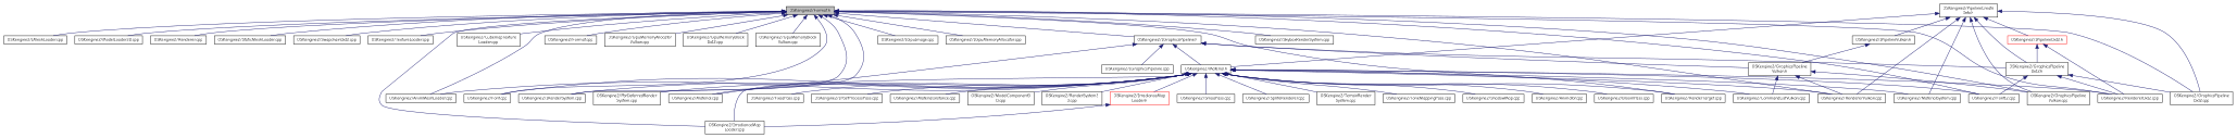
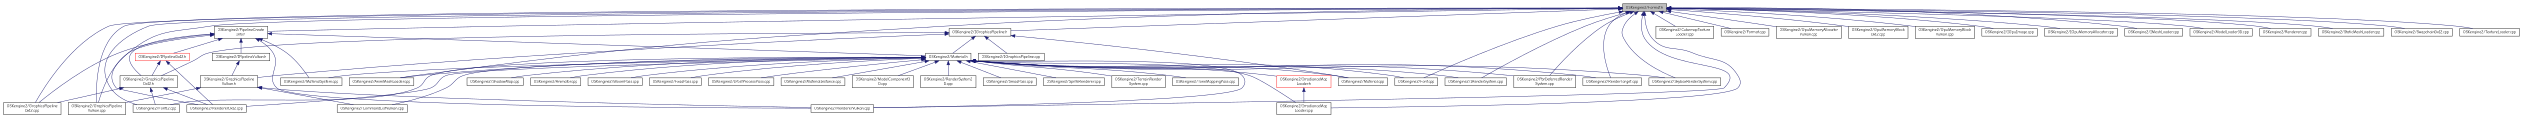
  digraph {
    fontname="Comic Neue"
    node [color=black fillcolor=white fontname="Comic Neue" fontsize=10 shape=record style=filled]
    edge [color=midnightblue dir=back fontname="Comic Neue" fontsize=10 labelfontname=Helvetica labelfontsize=10 style=solid]
    n1 [fillcolor=grey75 fontcolor=black height=0.2 label="OSKengine2/Format.h" width=0.4]
    n2 [height=0.2 label="OSKengine2/AnimMeshLoader.cpp" width=0.4]
    n3 [height=0.2 label="OSKengine2/Font12.cpp" width=0.4]
    n4 [height=0.2 label="OSKengine2/CubemapTexture\lLoader.cpp" width=0.4]
    n5 [height=0.2 label="OSKengine2/Font.cpp" width=0.4]
    n6 [height=0.2 label="OSKengine2/Format.cpp" width=0.4]
    n7 [height=0.2 label="OSKengine2/GpuMemoryAllocator\lVulkan.cpp" width=0.4]
    n8 [height=0.2 label="OSKengine2/GpuMemoryBlock\lDx12.cpp" width=0.4]
    n9 [height=0.2 label="OSKengine2/GpuMemoryBlock\lVulkan.cpp" width=0.4]
    n10 [height=0.2 label="OSKengine2/GraphicsPipeline\lDx12.cpp" width=0.4]
    n11 [height=0.2 label="OSKengine2/GraphicsPipeline\lVulkan.cpp" width=0.4]
    n12 [height=0.2 label="OSKengine2/IGpuImage.cpp" width=0.4]
    n13 [height=0.2 label="OSKengine2/IGpuMemoryAllocator.cpp" width=0.4]
    n14 [height=0.2 label="OSKengine2/IGraphicsPipeline.h" width=0.4]
    n15 [height=0.2 label="OSKengine2/RendererDx12.cpp" width=0.4]
    n16 [height=0.2 label="OSKengine2/RendererVulkan.cpp" width=0.4]
    n17 [height=0.2 label="OSKengine2/IRenderSystem.cpp" width=0.4]
    n18 [height=0.2 label="OSKengine2/IrradianceMap\lLoader.cpp" width=0.4]
    n19 [height=0.2 label="OSKengine2/PbrDeferredRender\lSystem.cpp" width=0.4]
    n20 [height=0.2 label="OSKengine2/RenderTarget.cpp" width=0.4]
    n21 [height=0.2 label="OSKengine2/SkyboxRenderSystem.cpp" width=0.4]
    n22 [height=0.2 label="OSKengine2/IMeshLoader.cpp" width=0.4]
    n23 [height=0.2 label="OSKengine2/ModelLoader3D.cpp" width=0.4]
    n24 [height=0.2 label="OSKengine2/PipelineCreate\lInfo.h" width=0.4]
    n25 [height=0.2 label="OSKengine2/Renderer.cpp" width=0.4]
    n26 [height=0.2 label="OSKengine2/StaticMeshLoader.cpp" width=0.4]
    n27 [height=0.2 label="OSKengine2/SwapchainDx12.cpp" width=0.4]
    n28 [height=0.2 label="OSKengine2/TextureLoader.cpp" width=0.4]
    n29 [height=0.2 label="OSKengine2/GraphicsPipeline\lDx12.h" width=0.4]
    n30 [height=0.2 label="OSKengine2/GraphicsPipeline\lVulkan.h" width=0.4]
    n31 [height=0.2 label="OSKengine2/IGraphicsPipeline.cpp" width=0.4]
    n32 [height=0.2 label="OSKengine2/Material.cpp" width=0.4]
    n33 [height=0.2 label="OSKengine2/Material.h" width=0.4]
    n34 [height=0.2 label="OSKengine2/ShadowMap.cpp" width=0.4]
    n35 [height=0.2 label="OSKengine2/MaterialSystem.cpp" width=0.4]
    n36 [color=red height=0.2 label="OSKengine2/IPipelineDx12.h" width=0.4]
    n37 [height=0.2 label="OSKengine2/IPipelineVulkan.h" width=0.4]
    n38 [height=0.2 label="OSKengine2/CommandListVulkan.cpp" width=0.4]
    n39 [height=0.2 label="OSKengine2/Animator.cpp" width=0.4]
    n40 [height=0.2 label="OSKengine2/BloomPass.cpp" width=0.4]
    n41 [height=0.2 label="OSKengine2/FxaaPass.cpp" width=0.4]
    n42 [height=0.2 label="OSKengine2/IPostProcessPass.cpp" width=0.4]
    n43 [color=red height=0.2 label="OSKengine2/IrradianceMap\lLoader.h" width=0.4]
    n44 [height=0.2 label="OSKengine2/MaterialInstance.cpp" width=0.4]
    n45 [height=0.2 label="OSKengine2/ModelComponent3\lD.cpp" width=0.4]
    n46 [height=0.2 label="OSKengine2/RenderSystem3\lD.cpp" width=0.4]
    n47 [height=0.2 label="OSKengine2/SmaaPass.cpp" width=0.4]
    n48 [height=0.2 label="OSKengine2/SpriteRenderer.cpp" width=0.4]
    n49 [height=0.2 label="OSKengine2/TerrainRender\lSystem.cpp" width=0.4]
    n50 [height=0.2 label="OSKengine2/ToneMappingPass.cpp" width=0.4]
    n1 -> n2
    n1 -> n3
    n1 -> n4
    n1 -> n5
    n1 -> n6
    n1 -> n7
    n1 -> n8
    n1 -> n9
    n1 -> n10
    n1 -> n11
    n1 -> n12
    n1 -> n13
    n1 -> n14
    n1 -> n15
    n1 -> n16
    n1 -> n17
    n1 -> n18
    n1 -> n19
    n1 -> n20
    n1 -> n21
    n1 -> n22
    n1 -> n23
+   n1 -> n24
    n1 -> n25
    n1 -> n26
    n1 -> n27
    n1 -> n28
    n14 -> n29
    n14 -> n30
    n14 -> n31
    n14 -> n32
    n14 -> n33
    n24 -> n10
    n24 -> n11
    n24 -> n16
    n24 -> n29
    n24 -> n33
    n24 -> n35
    n24 -> n36
    n24 -> n37
    n29 -> n3
    n29 -> n10
    n29 -> n15
    n30 -> n11
    n30 -> n16
    n30 -> n38
    n33 -> n2
    n33 -> n3
    n33 -> n5
    n33 -> n15
    n33 -> n16
    n33 -> n17
    n33 -> n18
    n33 -> n19
    n33 -> n20
+   n33 -> n21
    n33 -> n32
    n33 -> n34
    n33 -> n35
    n33 -> n38
    n33 -> n39
    n33 -> n40
    n33 -> n41
    n33 -> n42
    n33 -> n43
    n33 -> n44
    n33 -> n45
    n33 -> n46
    n33 -> n47
    n33 -> n48
    n33 -> n49
    n33 -> n50
    n36 -> n15
    n36 -> n29
    n37 -> n30
    n43 -> n18
  }
